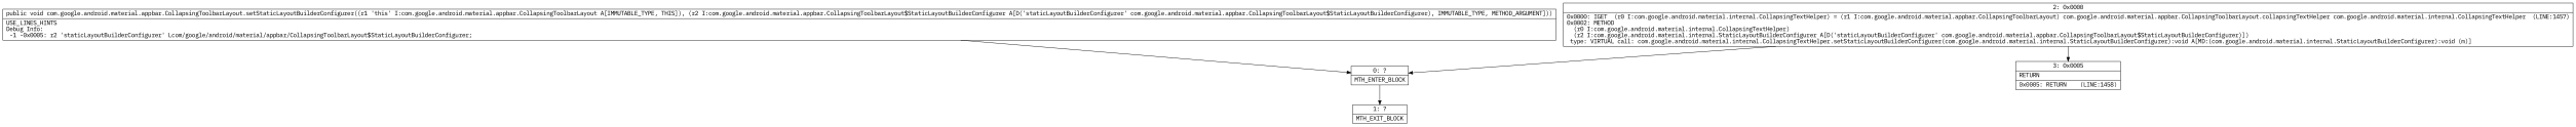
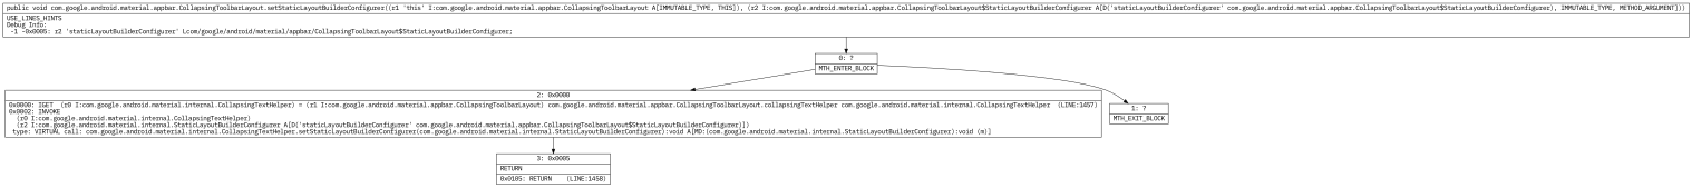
  digraph {
    fontname="IBM Plex Mono"
    node [fontname="IBM Plex Mono" shape=record]
    edge [fontname="IBM Plex Mono"]
    n1 [label="{0\:\ ?|MTH_ENTER_BLOCK\l}"]
-   n2 [label="{2\:\ 0x0000|0x0000: IGET  (r0 I:com.google.android.material.internal.CollapsingTextHelper) = (r1 I:com.google.android.material.appbar.CollapsingToolbarLayout) com.google.android.material.appbar.CollapsingToolbarLayout.collapsingTextHelper com.google.android.material.internal.CollapsingTextHelper  (LINE:1457)\l0x0002: METHOD  \l  (r0 I:com.google.android.material.internal.CollapsingTextHelper)\l  (r2 I:com.google.android.material.internal.StaticLayoutBuilderConfigurer A[D('staticLayoutBuilderConfigurer' com.google.android.material.appbar.CollapsingToolbarLayout$StaticLayoutBuilderConfigurer)])\l type: VIRTUAL call: com.google.android.material.internal.CollapsingTextHelper.setStaticLayoutBuilderConfigurer(com.google.android.material.internal.StaticLayoutBuilderConfigurer):void A[MD:(com.google.android.material.internal.StaticLayoutBuilderConfigurer):void (m)]\l}"]
+   n2 [label="{2\:\ 0x0000|0x0000: IGET  (r0 I:com.google.android.material.internal.CollapsingTextHelper) = (r1 I:com.google.android.material.appbar.CollapsingToolbarLayout) com.google.android.material.appbar.CollapsingToolbarLayout.collapsingTextHelper com.google.android.material.internal.CollapsingTextHelper  (LINE:1457)\l0x0002: INVOKE  \l  (r0 I:com.google.android.material.internal.CollapsingTextHelper)\l  (r2 I:com.google.android.material.internal.StaticLayoutBuilderConfigurer A[D('staticLayoutBuilderConfigurer' com.google.android.material.appbar.CollapsingToolbarLayout$StaticLayoutBuilderConfigurer)])\l type: VIRTUAL call: com.google.android.material.internal.CollapsingTextHelper.setStaticLayoutBuilderConfigurer(com.google.android.material.internal.StaticLayoutBuilderConfigurer):void A[MD:(com.google.android.material.internal.StaticLayoutBuilderConfigurer):void (m)]\l}"]
    n3 [label="{1\:\ ?|MTH_EXIT_BLOCK\l}"]
-   n4 [label="{3\:\ 0x0005|RETURN\l|0x0005: RETURN    (LINE:1458)\l}"]
+   n4 [label="{3\:\ 0x0005|RETURN\l|0x0105: RETURN    (LINE:1458)\l}"]
    n5 [label="{public void com.google.android.material.appbar.CollapsingToolbarLayout.setStaticLayoutBuilderConfigurer((r1 'this' I:com.google.android.material.appbar.CollapsingToolbarLayout A[IMMUTABLE_TYPE, THIS]), (r2 I:com.google.android.material.appbar.CollapsingToolbarLayout$StaticLayoutBuilderConfigurer A[D('staticLayoutBuilderConfigurer' com.google.android.material.appbar.CollapsingToolbarLayout$StaticLayoutBuilderConfigurer), IMMUTABLE_TYPE, METHOD_ARGUMENT]))  | USE_LINES_HINTS\lDebug Info:\l  \-1 \-0x0005: r2 'staticLayoutBuilderConfigurer' Lcom\/google\/android\/material\/appbar\/CollapsingToolbarLayout$StaticLayoutBuilderConfigurer;\l}"]
-   n2 -> n1
+   n1 -> n2
    n1 -> n3
    n2 -> n4
    n5 -> n1
  }
